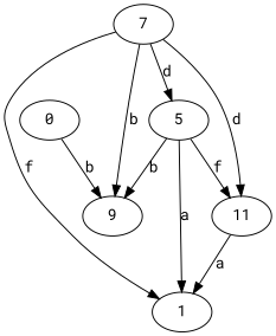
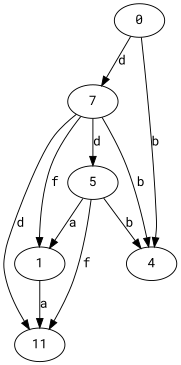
  strict digraph {
    fontname="Roboto Mono"
    node [fontname="Roboto Mono"]
    edge [fontname="Roboto Mono"]
    7
    1
-   4 [label=9]
+   4
    n4 [label=5]
    11
    0
    7 -> 1 [label=f]
    7 -> 4 [label=b]
    7 -> n4 [label=d]
    7 -> 11 [label=d]
    n4 -> 1 [label=a]
    n4 -> 4 [label=b]
    n4 -> 11 [label=f]
-   11 -> 1 [label=a]
+   1 -> 11 [label=a]
+   0 -> 7 [label=d]
    0 -> 4 [label=b]
  }
